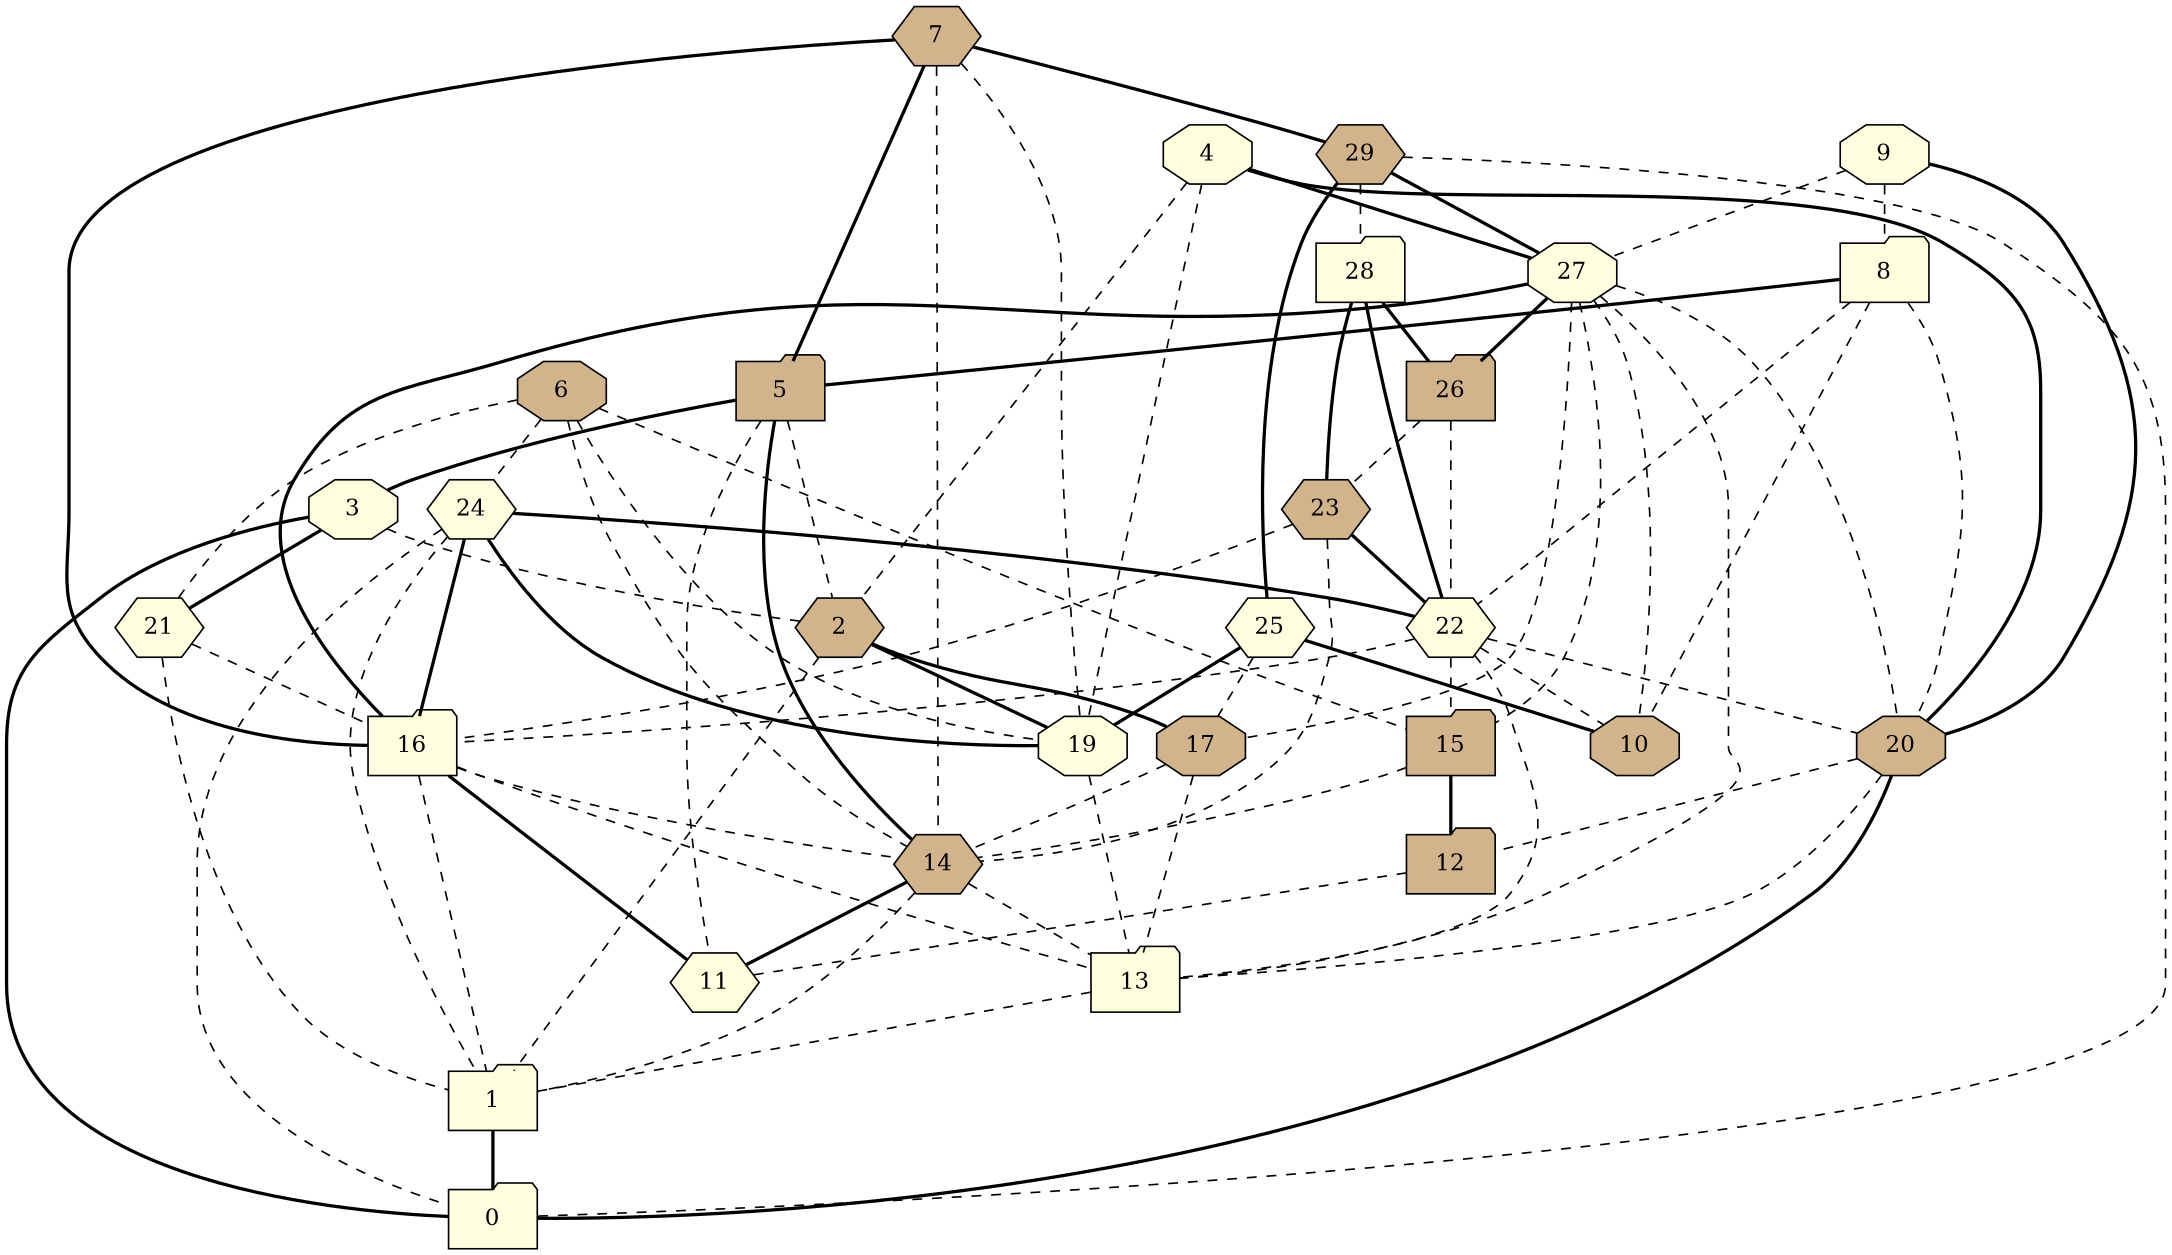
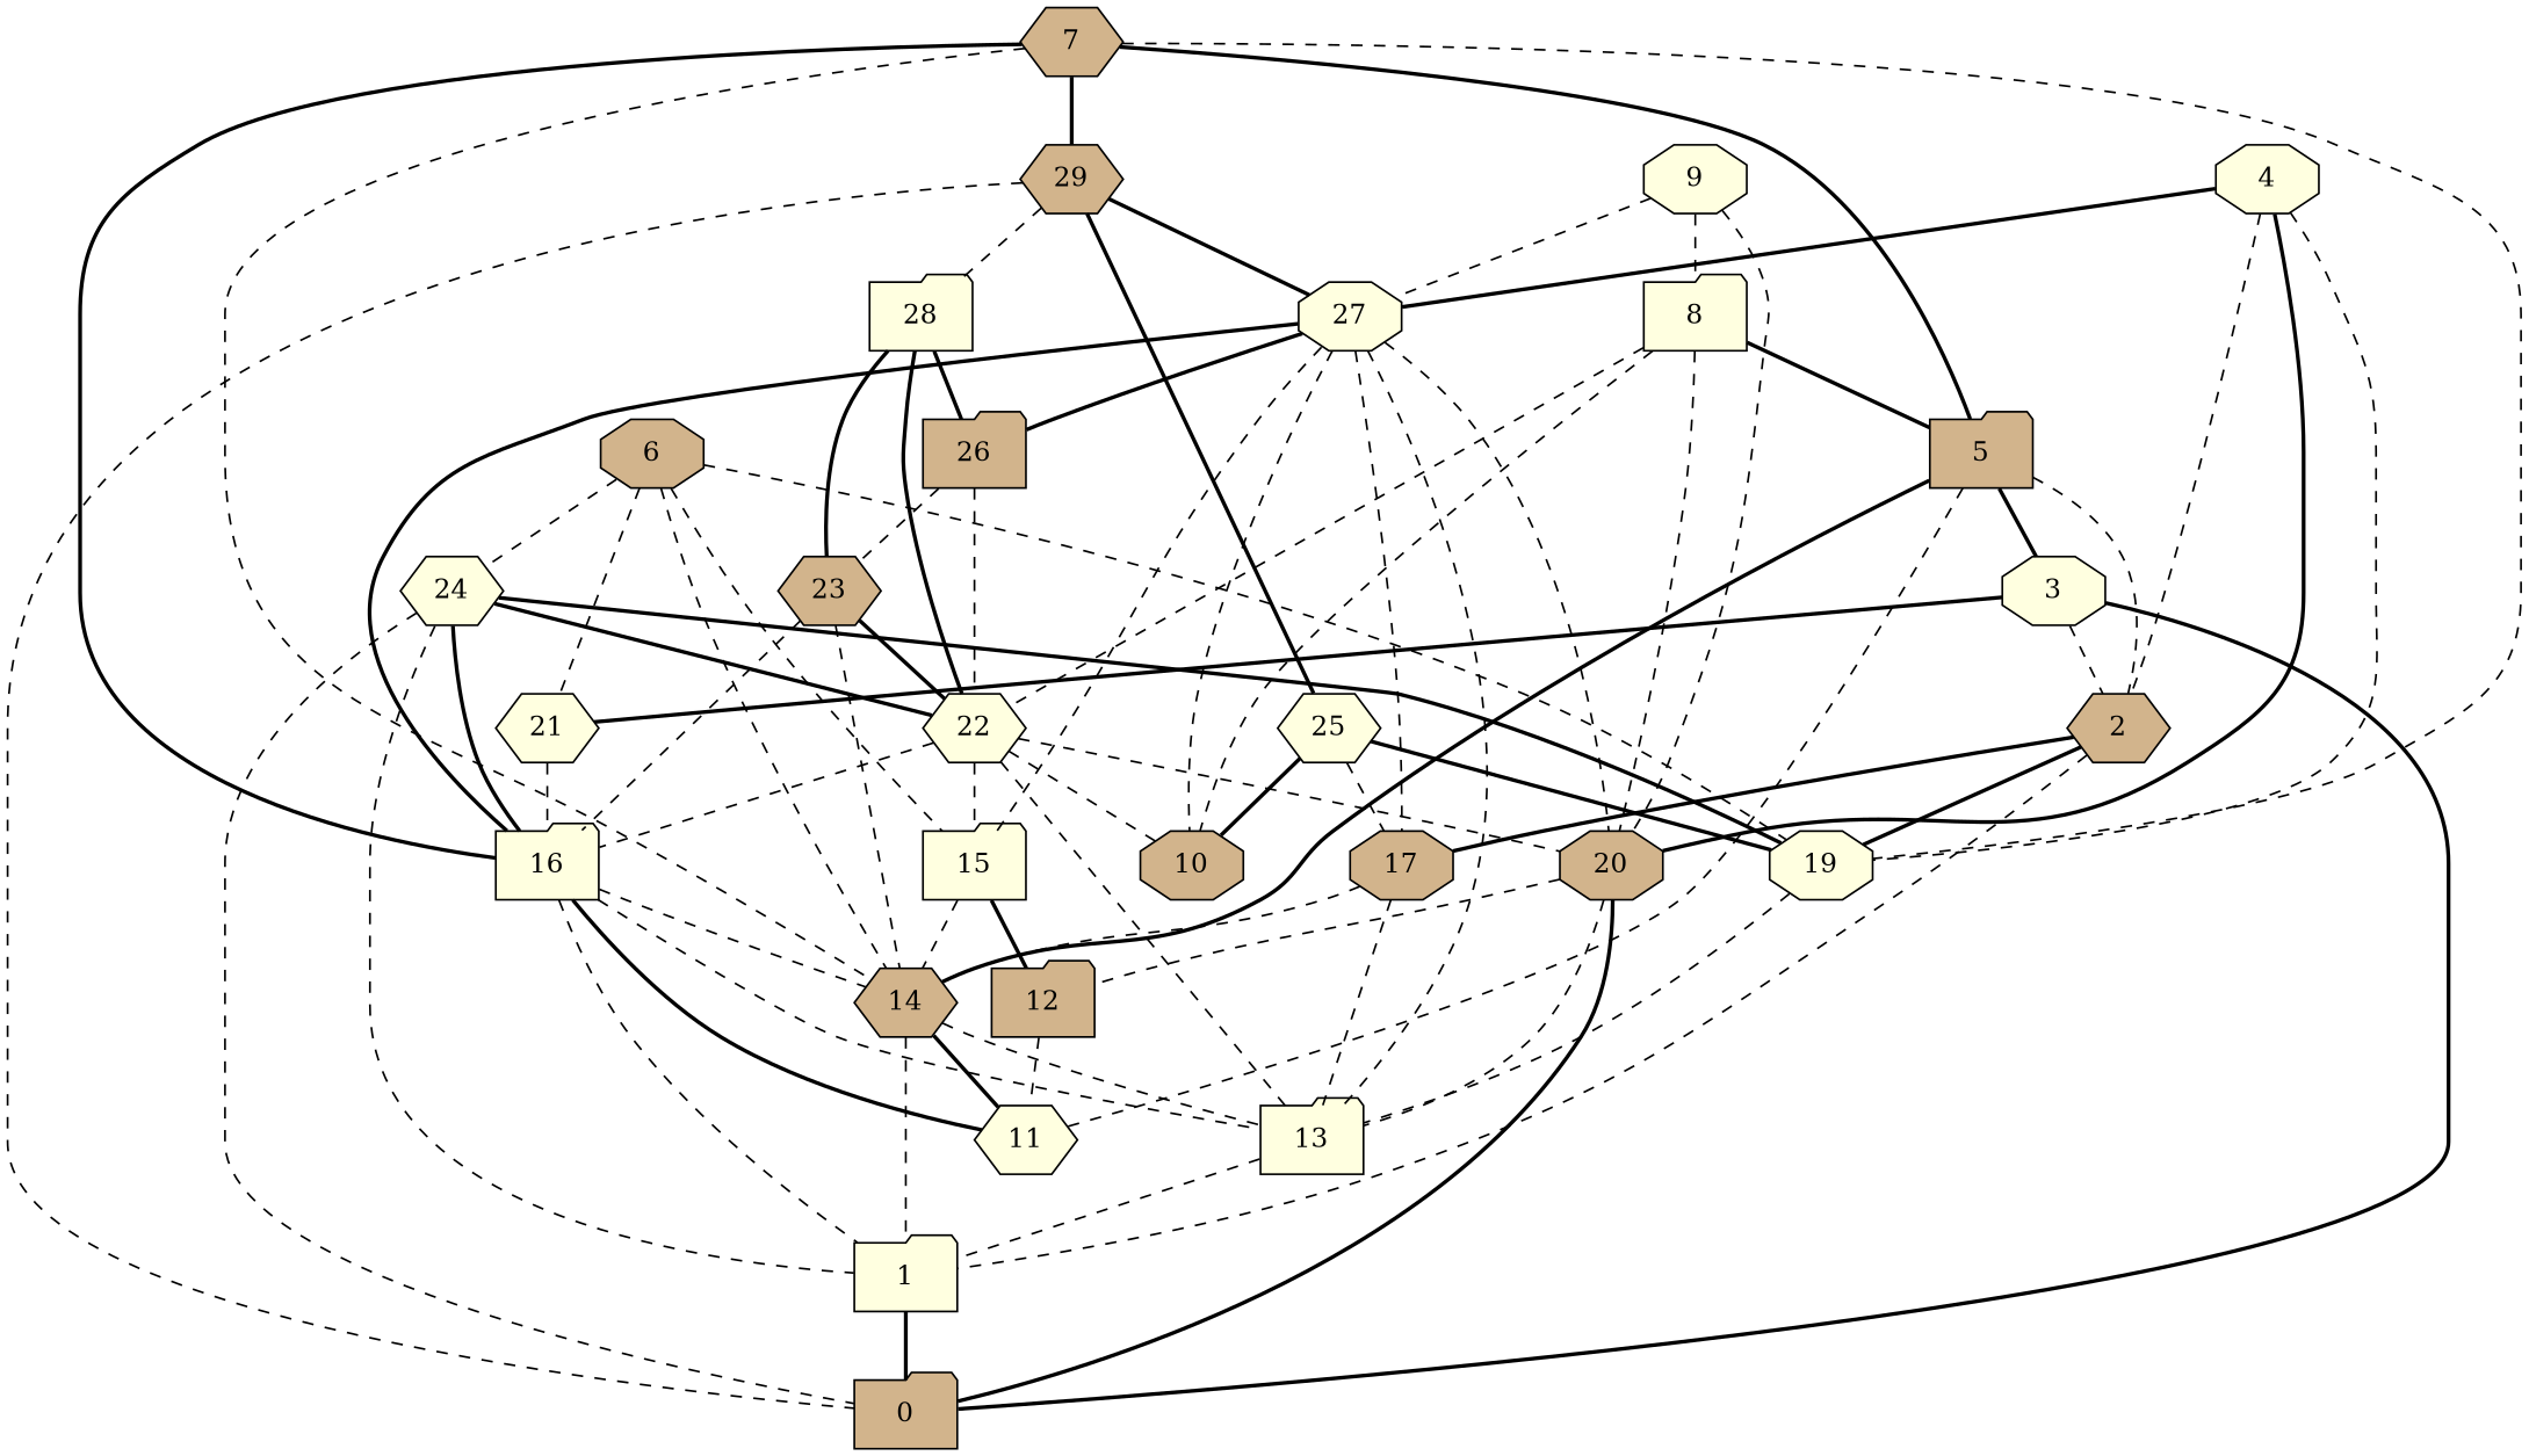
  digraph {
    node [fillcolor=lightyellow shape=folder style=filled]
    edge [color=black dir=none style=dashed]
    8
    20 [fillcolor=tan shape=octagon]
    5 [fillcolor=tan]
    22 [shape=hexagon]
    10 [fillcolor=tan shape=octagon]
    12 [fillcolor=tan]
    13
-   0
+   0 [fillcolor=tan]
    26 [fillcolor=tan]
    23 [fillcolor=tan shape=hexagon]
    14 [fillcolor=tan shape=hexagon]
    16
-   15 [fillcolor=tan]
+   15
    11 [shape=hexagon]
    1
    29 [fillcolor=tan shape=hexagon]
    28
    27 [shape=octagon]
    25 [shape=hexagon]
    21 [shape=hexagon]
    3 [shape=octagon]
    2 [fillcolor=tan shape=hexagon]
    19 [shape=octagon]
    17 [fillcolor=tan shape=octagon]
    9 [shape=octagon]
    6 [fillcolor=tan shape=octagon]
    24 [shape=hexagon]
    7 [fillcolor=tan shape=hexagon]
    4 [shape=octagon]
    subgraph sub_1 {
      8
      20
      5
      22
      10
      12
      13
      0
      26
      23
      14
      16
      15
      11
      1
      29
      28
      27
      25
      21
      3
      2
      19
      17
      9
      6
      24
      7
      4
    }
    8 -> 20
    8 -> 5 [style=bold]
    8 -> 22
    8 -> 10
    20 -> 12
    20 -> 13
    20 -> 0 [style=bold]
    5 -> 14 [style=bold]
    5 -> 11
    5 -> 3 [style=bold]
    5 -> 2
    22 -> 20
    22 -> 10
    22 -> 13
    22 -> 16
    22 -> 15
    12 -> 11
    13 -> 1
    26 -> 22
    26 -> 23
    23 -> 22 [style=bold]
    23 -> 14
    23 -> 16
    14 -> 13
    14 -> 11 [style=bold]
    14 -> 1
    16 -> 13
    16 -> 14
    16 -> 11 [style=bold]
    16 -> 1
    15 -> 12 [style=bold]
    15 -> 14
    1 -> 0 [style=bold]
    29 -> 0
    29 -> 28
    29 -> 27 [style=bold]
    29 -> 25 [style=bold]
    28 -> 22 [style=bold]
    28 -> 26 [style=bold]
    28 -> 23 [style=bold]
    27 -> 20
    27 -> 10
    27 -> 13
    27 -> 26 [style=bold]
    27 -> 16 [style=bold]
    27 -> 15
    27 -> 17
    25 -> 10 [style=bold]
    25 -> 19 [style=bold]
    25 -> 17
    21 -> 16
-   21 -> 1
    3 -> 0 [style=bold]
    3 -> 21 [style=bold]
    3 -> 2
    2 -> 1
    2 -> 19 [style=bold]
    2 -> 17 [style=bold]
    19 -> 13
    17 -> 13
    17 -> 14
    9 -> 8
-   9 -> 20 [style=bold]
+   9 -> 20
    9 -> 27
    6 -> 14
    6 -> 15
    6 -> 21
    6 -> 19
    6 -> 24
    24 -> 22 [style=bold]
    24 -> 0
    24 -> 16 [style=bold]
    24 -> 1
    24 -> 19 [style=bold]
    7 -> 5 [style=bold]
    7 -> 14
    7 -> 16 [style=bold]
    7 -> 29 [style=bold]
    7 -> 19
    4 -> 20 [style=bold]
    4 -> 27 [style=bold]
    4 -> 2
    4 -> 19
  }
